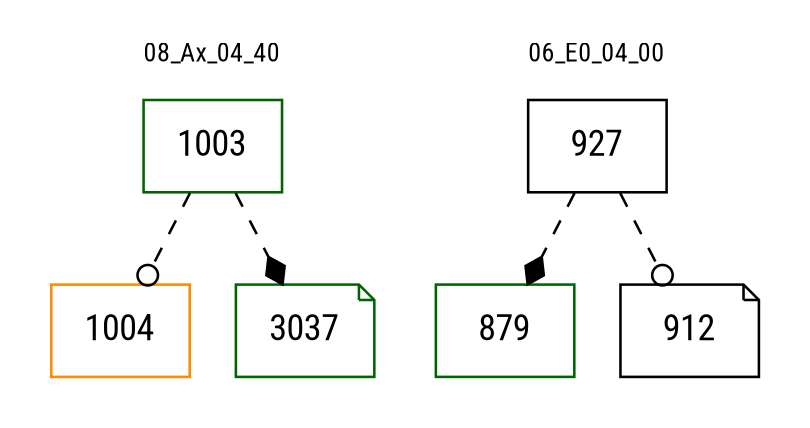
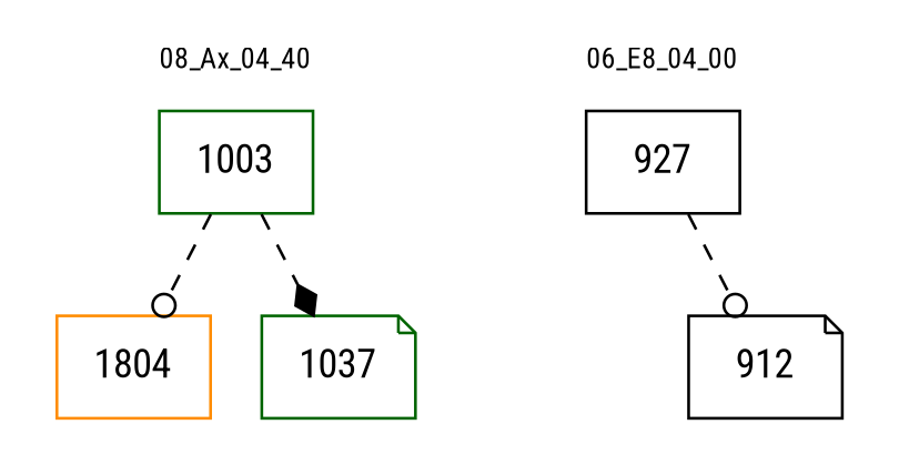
  digraph {
    fontname="Roboto Condensed"
    node [color=darkgreen fontname="Roboto Condensed" shape=box]
    edge [arrowhead=odot color=black fontname="Roboto Condensed" style=dashed]
    n1 [label=1003]
-   n2 [color=darkorange label=1004]
-   n3 [label=3037 shape=note]
+   n2 [color=darkorange label=1804]
+   n3 [label=1037 shape=note]
    n4 [color=black label=927]
-   n5 [label=879]
    n6 [color=black label=912 shape=note]
    subgraph cluster_1 {
      color=white
      fontsize=10
      label="08_Ax_04_40"
      n1
      n2
      n3
    }
    subgraph cluster_2 {
      color=white
      fontsize=10
-     label="06_E0_04_00"
+     label="06_E8_04_00"
      n4
-     n5
      n6
    }
    n1 -> n2
    n1 -> n3 [arrowhead=diamond]
-   n4 -> n5 [arrowhead=diamond]
    n4 -> n6
  }
